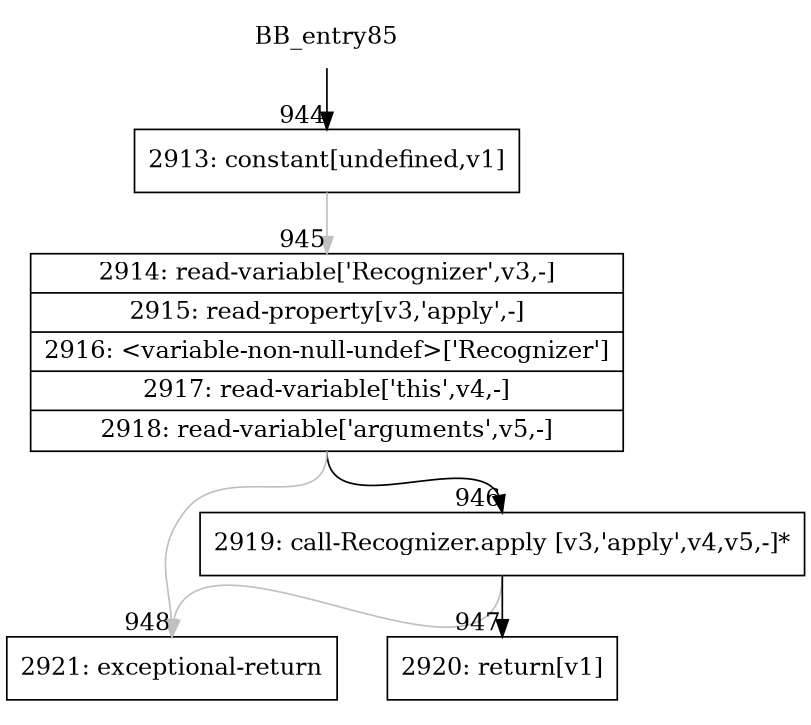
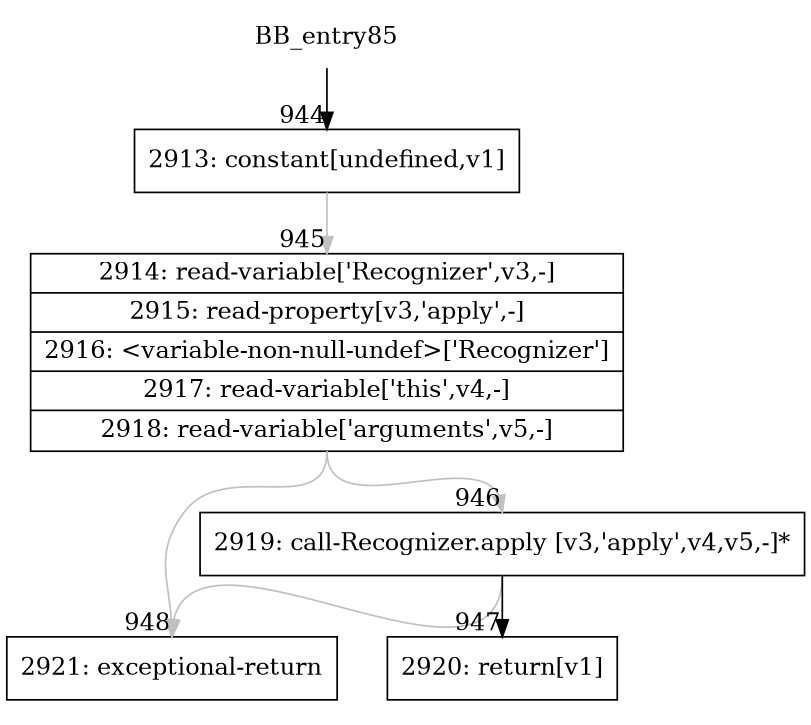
  digraph {
    rankdir=TD
    node [shape=record]
    edge [arrowhead=normal headport=n tailport=s]
    BB_entry85 [shape=none]
    n2 [label="{2913: constant[undefined,v1]}"]
    n3 [label="{2914: read-variable['Recognizer',v3,-]|2915: read-property[v3,'apply',-]|2916: \<variable-non-null-undef\>['Recognizer']|2917: read-variable['this',v4,-]|2918: read-variable['arguments',v5,-]}"]
    n4 [label="{2919: call-Recognizer.apply [v3,'apply',v4,v5,-]*}"]
    n5 [label="{2921: exceptional-return}"]
    n6 [label="{2920: return[v1]}"]
    BB_entry85 -> n2 [headlabel="    944"]
    n2 -> n3 [color=gray headlabel="      945"]
-   n3 -> n4 [headlabel="      946"]
+   n3 -> n4 [headlabel="      946" color=gray]
    n3 -> n5 [color=gray headlabel="      948"]
    n4 -> n5 [color=gray]
    n4 -> n6 [headlabel="      947"]
  }
